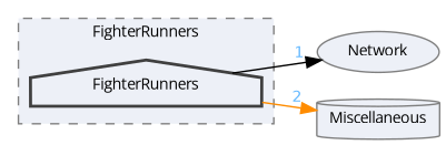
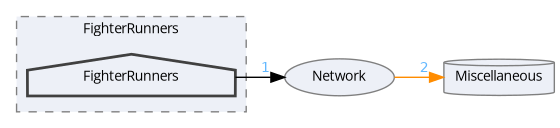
  digraph {
    compound=true
    fontname="Open Sans"
    rankdir=LR
    node [color=grey50 fillcolor="#edf0f7" fontname="Open Sans" fontsize=10 style=filled]
    edge [fontcolor=steelblue1 fontname="Open Sans" fontsize=10 labeldistance=1.5 labelfontname=Helvetica labelfontsize=10]
    n1 [color=grey25 height=0.2 label=FighterRunners shape=house style="filled,bold" width=0.4]
    n2 [height=0.2 label=Network shape=ellipse width=0.4]
    n3 [height=0.2 label=Miscellaneous shape=cylinder width=0.4]
    subgraph cluster_1 {
      bgcolor="#edf0f7"
      fontsize=10
      label=FighterRunners
      pencolor=grey50
      style="filled,dashed"
      n1
    }
    n1 -> n2 [color=black headlabel=1]
-   n1 -> n3 [color=darkorange headlabel=2]
+   n2 -> n3 [color=darkorange headlabel=2]
  }
